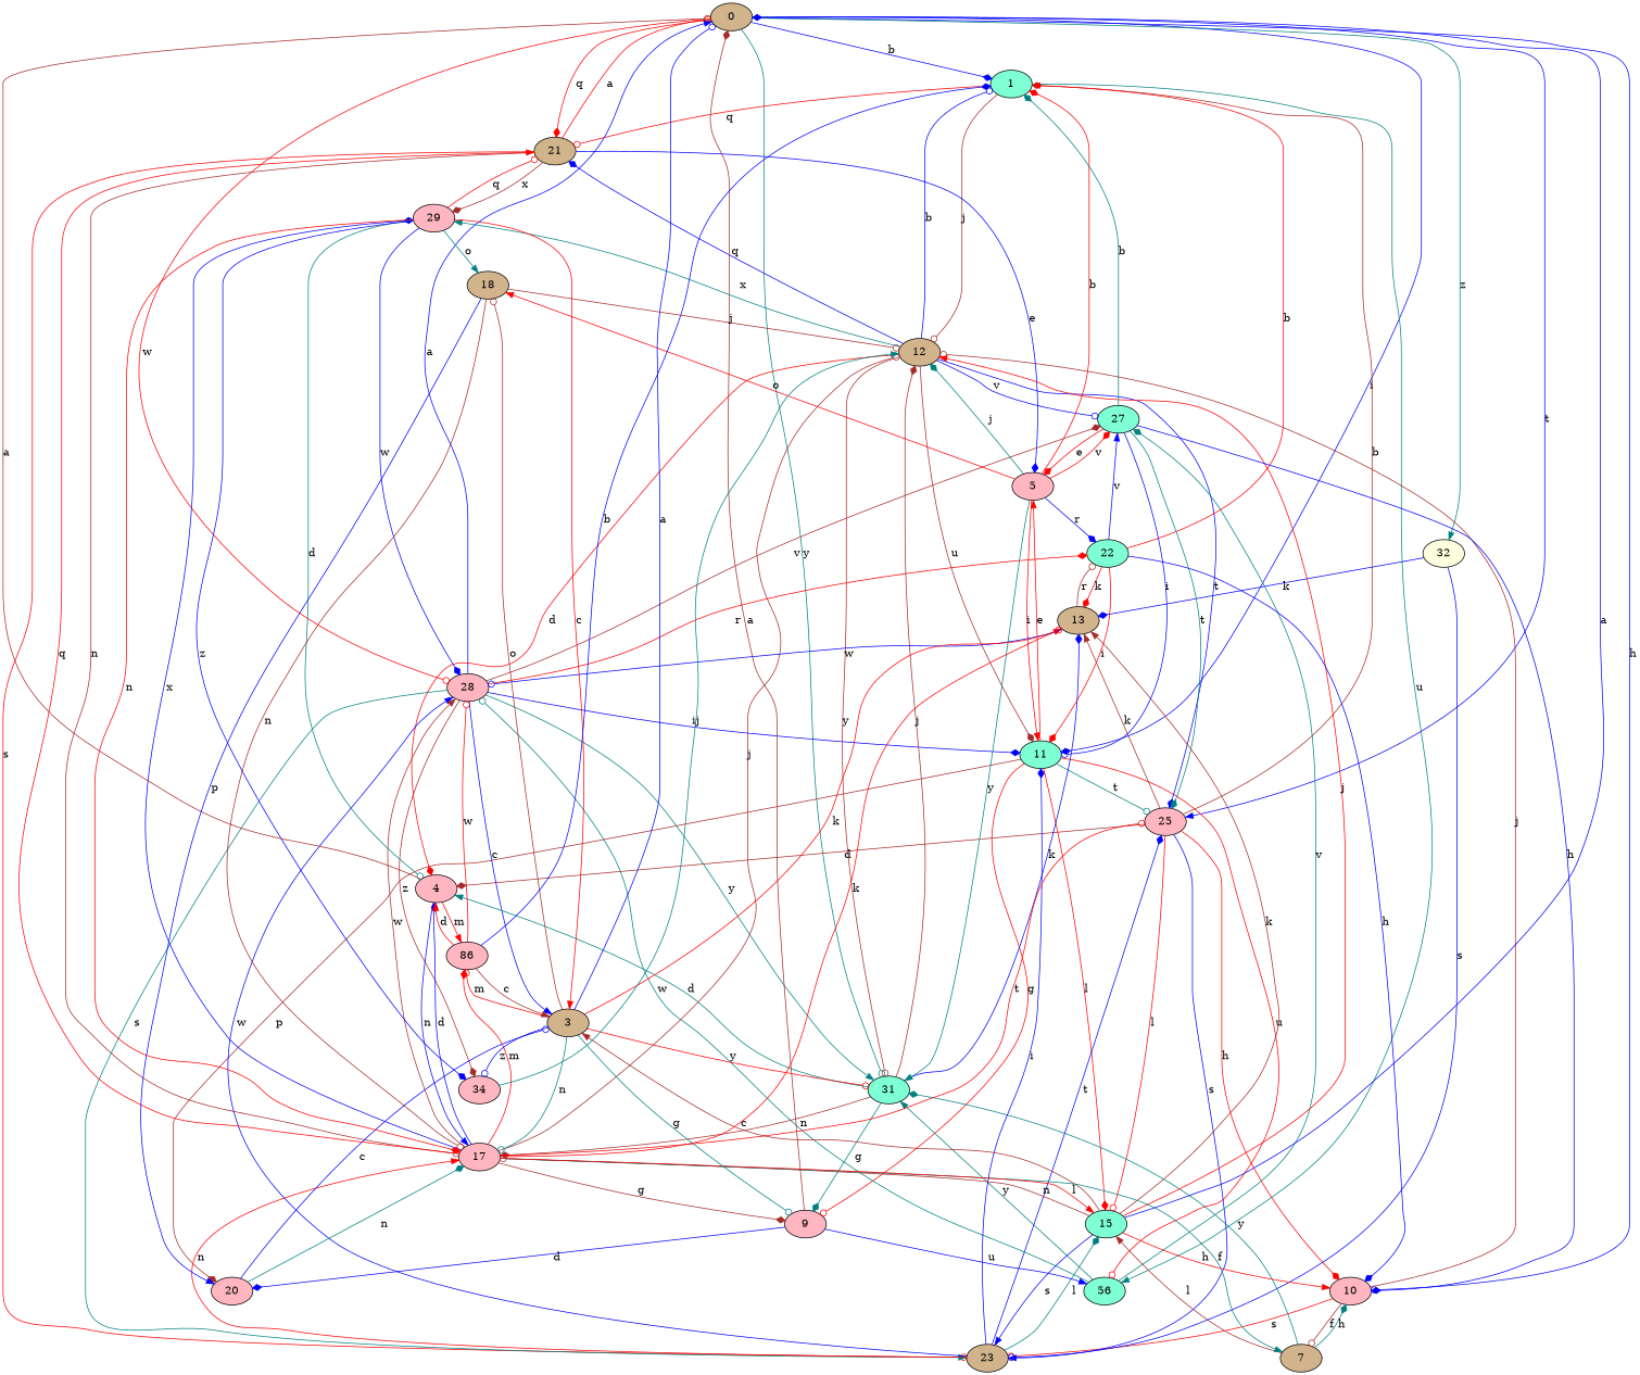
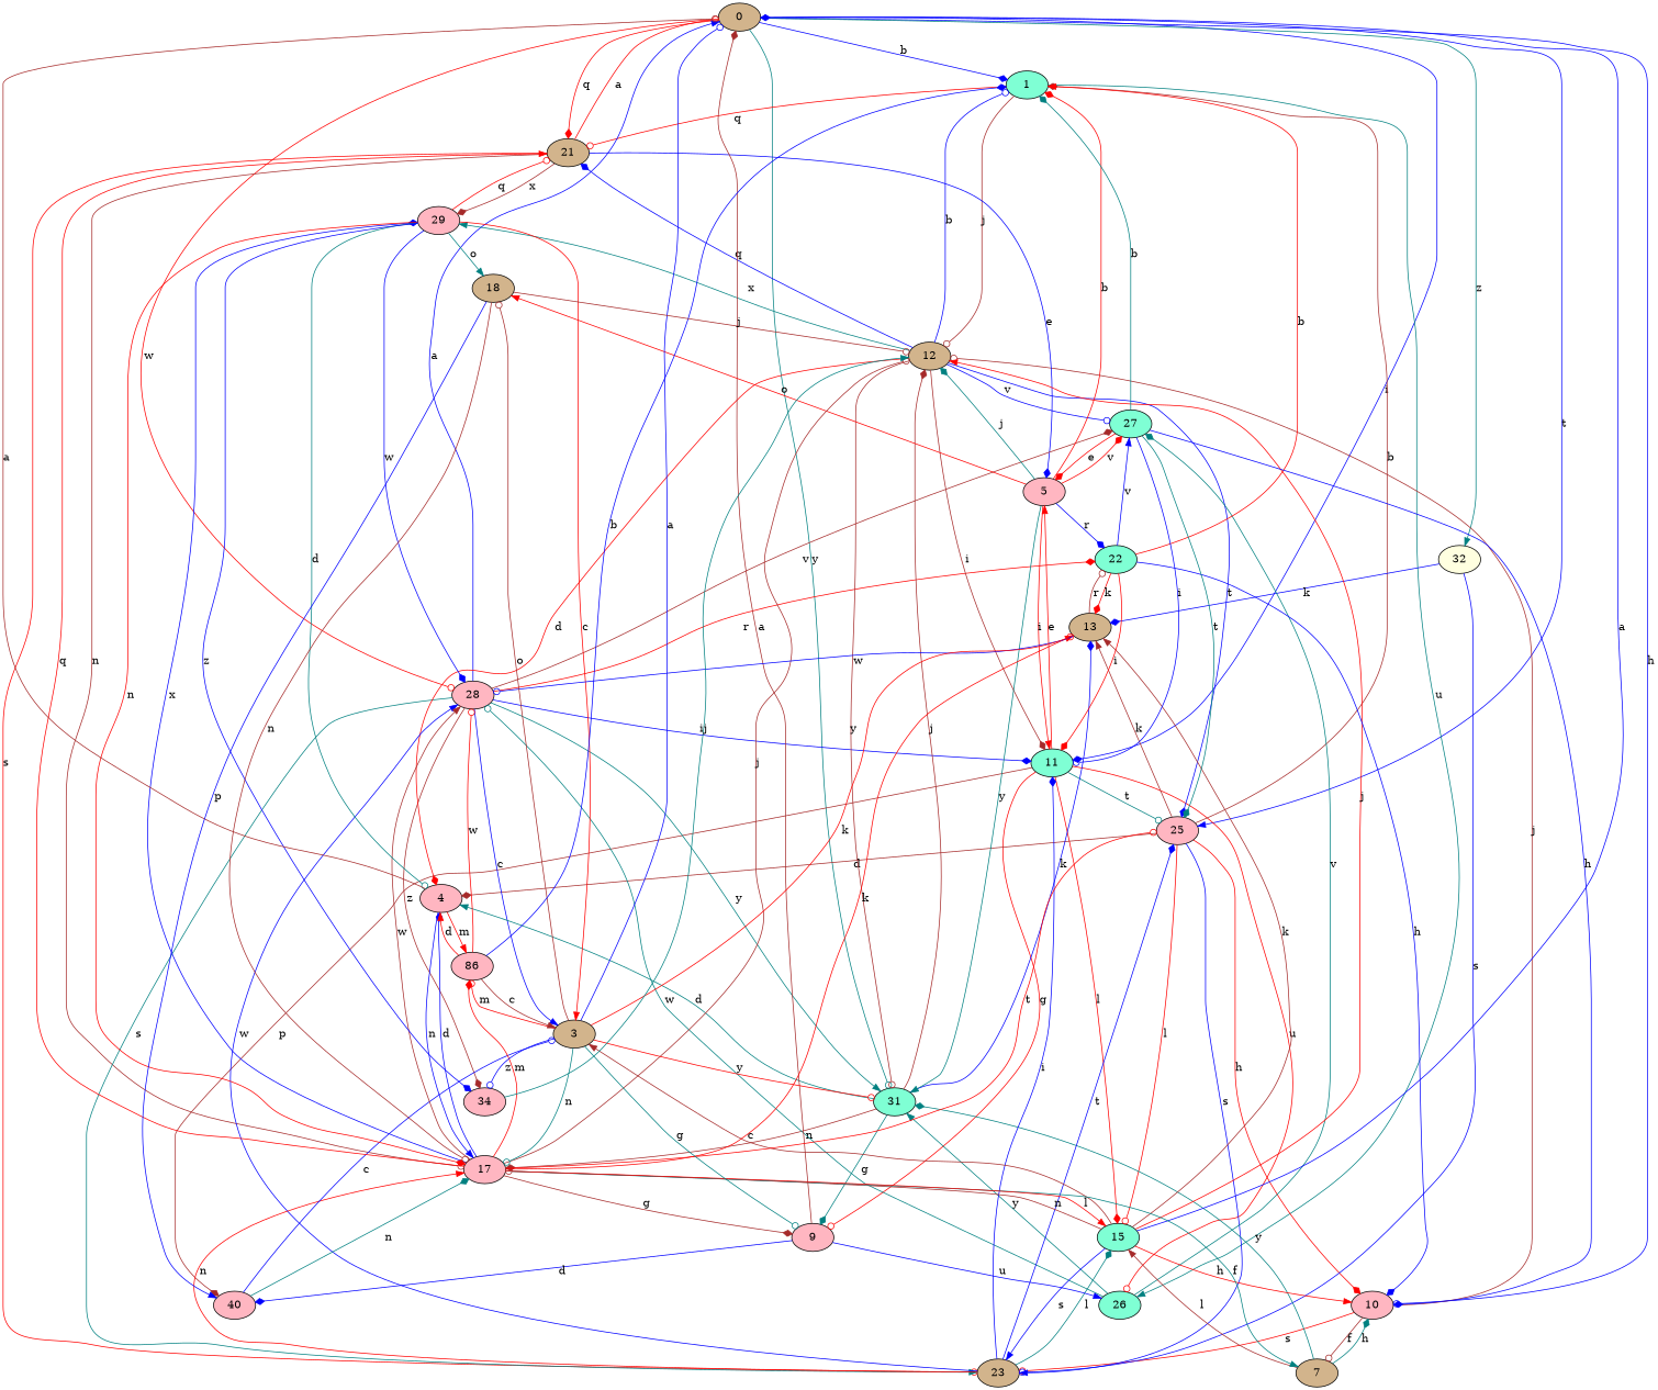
  strict digraph {
    node [fillcolor=lightpink style=filled]
    edge [arrowhead=diamond color=blue]
    0 [fillcolor=tan]
    1 [fillcolor=aquamarine]
    10
    11 [fillcolor=aquamarine]
    21 [fillcolor=tan]
    25
    28
    31 [fillcolor=aquamarine]
    32 [fillcolor=lightyellow]
    12 [fillcolor=tan]
-   26 [fillcolor=aquamarine label=56]
+   26 [fillcolor=aquamarine]
    7 [fillcolor=tan]
    23 [fillcolor=tan]
    9
    5
    15 [fillcolor=aquamarine]
-   20
+   20 [label=40]
    17
    29
    13 [fillcolor=tan]
    4
    3 [fillcolor=tan]
    34
    22 [fillcolor=aquamarine]
    27 [fillcolor=aquamarine]
    n26 [label=86]
    18 [fillcolor=tan]
    0 -> 1 [label=b]
    0 -> 10 [arrowhead=odot label=h]
    0 -> 11 [label=i]
    0 -> 21 [color=red label=q]
    0 -> 25 [arrowhead=normal label=t]
    0 -> 28 [arrowhead=odot color=red label=w]
    0 -> 31 [arrowhead=odot color=teal label=y]
    0 -> 32 [arrowhead=normal color=teal label=z]
    1 -> 21 [arrowhead=odot color=red label=q]
    1 -> 12 [arrowhead=odot color=brown label=j]
    1 -> 26 [arrowhead=normal color=teal label=u]
    10 -> 12 [arrowhead=odot color=brown label=j]
    10 -> 7 [arrowhead=odot color=brown label=f]
    10 -> 23 [arrowhead=odot color=red label=s]
    11 -> 25 [arrowhead=odot color=teal label=t]
    11 -> 26 [arrowhead=odot color=red label=u]
    11 -> 9 [arrowhead=odot color=red label=g]
    11 -> 5 [arrowhead=normal color=red label=e]
    11 -> 15 [color=red label=l]
    11 -> 20 [color=brown label=p]
    21 -> 0 [arrowhead=odot color=red label=a]
    21 -> 23 [arrowhead=odot color=red label=s]
    21 -> 5 [label=e]
    21 -> 17 [arrowhead=odot color=brown label=n]
    21 -> 29 [color=brown label=x]
    25 -> 1 [color=brown label=b]
    25 -> 10 [color=red label=h]
    25 -> 23 [arrowhead=normal label=s]
    25 -> 15 [arrowhead=odot color=red label=l]
    25 -> 13 [arrowhead=normal color=brown label=k]
    25 -> 4 [color=brown label=d]
    28 -> 0 [arrowhead=normal label=a]
    28 -> 11 [label=i]
    28 -> 31 [arrowhead=normal color=teal label=y]
    28 -> 23 [arrowhead=normal color=teal label=s]
    28 -> 3 [arrowhead=normal label=c]
    28 -> 34 [color=brown label=z]
    28 -> 22 [color=red label=r]
    28 -> 27 [color=brown label=v]
    31 -> 12 [color=brown label=j]
    31 -> 9 [color=teal label=g]
    31 -> 17 [color=brown label=n]
    31 -> 13 [label=k]
    31 -> 4 [arrowhead=normal color=teal label=d]
    32 -> 23 [arrowhead=odot label=s]
    32 -> 13 [label=k]
    12 -> 1 [arrowhead=odot label=b]
-   12 -> 11 [color=brown label=u]
+   12 -> 11 [color=brown label=i]
    12 -> 21 [label=q]
    12 -> 25 [label=t]
    12 -> 31 [arrowhead=odot color=brown label=y]
    12 -> 29 [arrowhead=normal color=teal label=x]
    12 -> 4 [color=red label=d]
    12 -> 27 [arrowhead=odot label=v]
    26 -> 28 [arrowhead=odot color=teal label=w]
    26 -> 31 [arrowhead=normal color=teal label=y]
    26 -> 27 [color=teal label=v]
    7 -> 10 [color=teal label=h]
    7 -> 31 [color=teal label=y]
    7 -> 15 [arrowhead=normal color=brown label=l]
    23 -> 11 [label=i]
    23 -> 25 [label=t]
    23 -> 28 [arrowhead=normal label=w]
    23 -> 15 [color=teal label=l]
    23 -> 17 [arrowhead=normal color=red label=n]
    9 -> 0 [color=brown label=a]
    9 -> 26 [arrowhead=normal label=u]
    9 -> 20 [label=d]
    5 -> 1 [color=red label=b]
    5 -> 11 [arrowhead=normal color=red label=i]
    5 -> 31 [arrowhead=normal color=teal label=y]
    5 -> 12 [color=teal label=j]
    5 -> 22 [label=r]
    5 -> 27 [color=red label=v]
    5 -> 18 [arrowhead=normal color=red label=o]
    15 -> 0 [label=a]
    15 -> 10 [arrowhead=normal color=red label=h]
    15 -> 12 [arrowhead=normal color=red label=j]
    15 -> 23 [arrowhead=normal label=s]
    15 -> 17 [arrowhead=odot color=brown label=n]
    15 -> 13 [arrowhead=normal color=brown label=k]
    15 -> 3 [arrowhead=normal color=brown label=c]
    20 -> 17 [color=teal label=n]
    20 -> 3 [arrowhead=odot label=c]
    17 -> 21 [arrowhead=normal color=red label=q]
    17 -> 25 [arrowhead=odot color=red label=t]
    17 -> 28 [arrowhead=normal color=brown label=w]
    17 -> 12 [arrowhead=odot color=brown label=j]
    17 -> 7 [arrowhead=normal color=teal label=f]
    17 -> 9 [color=brown label=g]
    17 -> 15 [arrowhead=normal color=red label=l]
    17 -> 29 [label=x]
    17 -> 13 [arrowhead=normal color=red label=k]
    17 -> 4 [label=d]
    17 -> n26 [color=red label=m]
    29 -> 21 [arrowhead=odot color=red label=q]
    29 -> 28 [label=w]
    29 -> 17 [color=red label=n]
    29 -> 4 [arrowhead=odot color=teal label=d]
    29 -> 3 [arrowhead=normal color=red label=c]
    29 -> 34 [label=z]
    29 -> 18 [arrowhead=normal color=teal label=o]
    13 -> 28 [arrowhead=odot label=w]
    13 -> 22 [arrowhead=odot color=brown label=r]
    4 -> 0 [arrowhead=odot color=brown label=a]
    4 -> 17 [arrowhead=normal label=n]
    4 -> n26 [arrowhead=normal color=red label=m]
    3 -> 0 [arrowhead=odot label=a]
    3 -> 31 [arrowhead=odot color=red label=y]
    3 -> 9 [arrowhead=odot color=teal label=g]
    3 -> 17 [arrowhead=odot color=teal label=n]
    3 -> 13 [arrowhead=odot color=red label=k]
    3 -> 34 [arrowhead=odot label=z]
    3 -> n26 [arrowhead=odot color=red label=m]
    3 -> 18 [arrowhead=odot color=brown label=o]
    34 -> 12 [arrowhead=normal color=teal label=j]
    22 -> 1 [arrowhead=normal color=red label=b]
    22 -> 10 [label=h]
    22 -> 11 [color=red label=i]
    22 -> 13 [color=red label=k]
    22 -> 27 [arrowhead=normal label=v]
    27 -> 1 [color=teal label=b]
    27 -> 10 [label=h]
    27 -> 11 [arrowhead=odot label=i]
    27 -> 25 [color=teal label=t]
    27 -> 5 [color=red label=e]
    n26 -> 1 [label=b]
    n26 -> 28 [arrowhead=odot color=red label=w]
    n26 -> 4 [arrowhead=normal color=red label=d]
    n26 -> 3 [arrowhead=normal color=brown label=c]
    18 -> 12 [arrowhead=odot color=brown label=j]
    18 -> 20 [arrowhead=normal label=p]
    18 -> 17 [arrowhead=odot color=brown label=n]
  }
